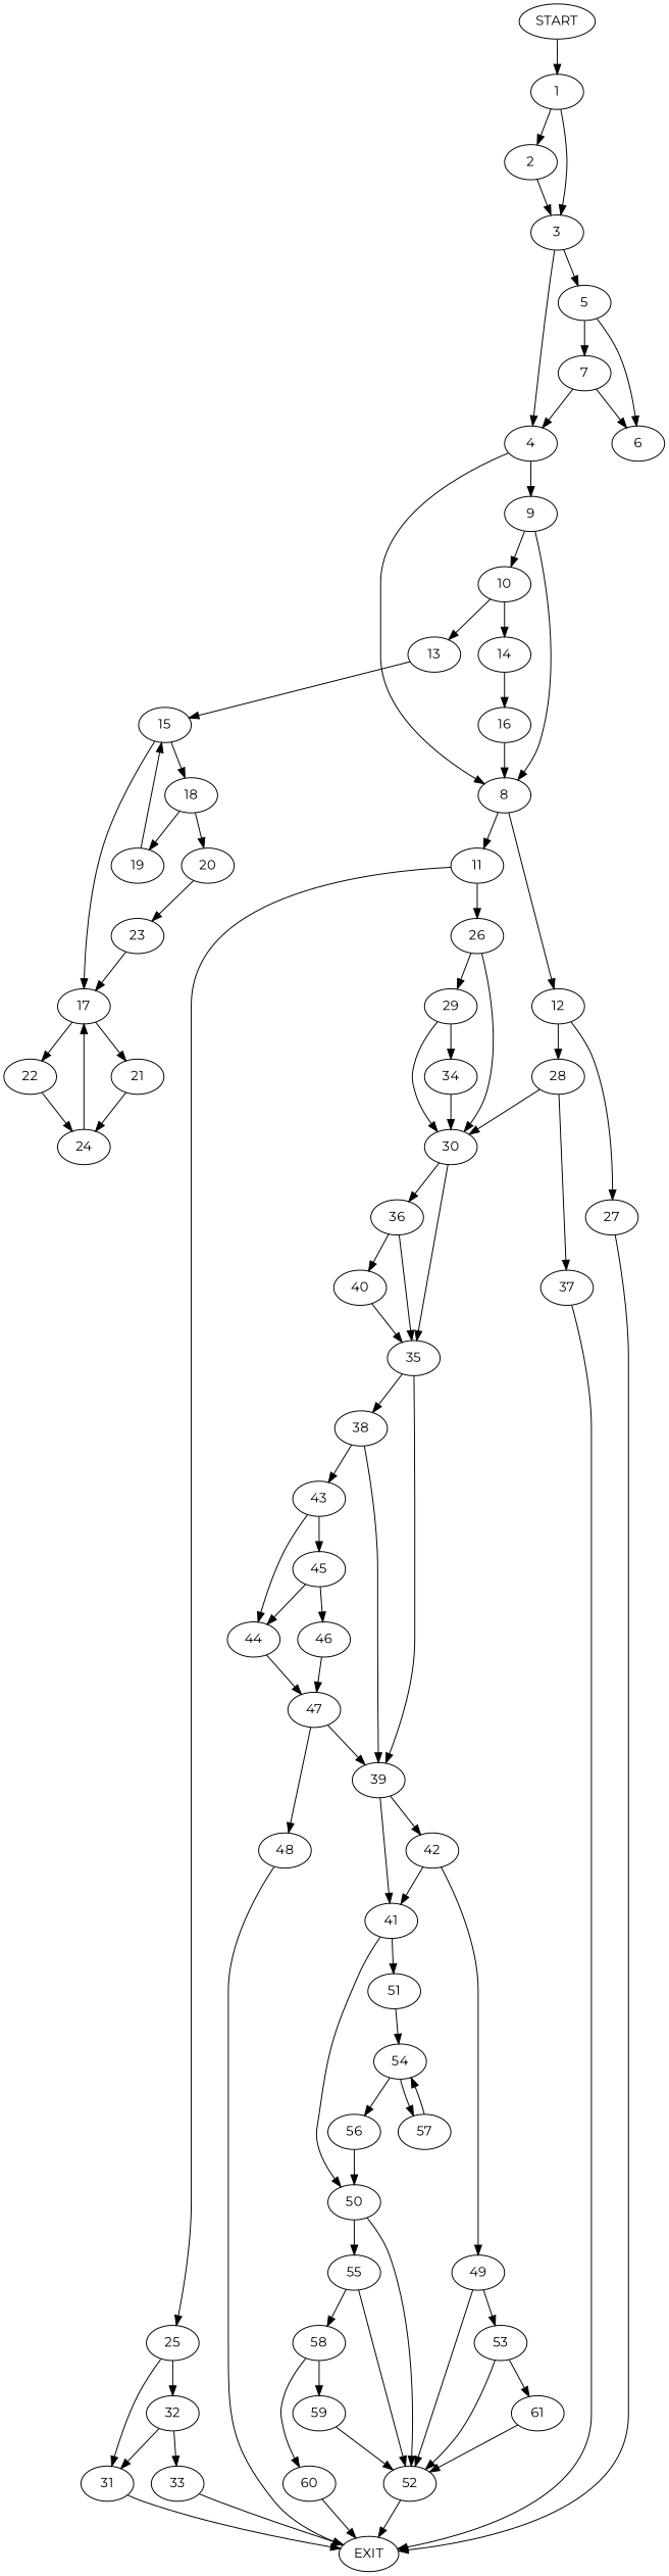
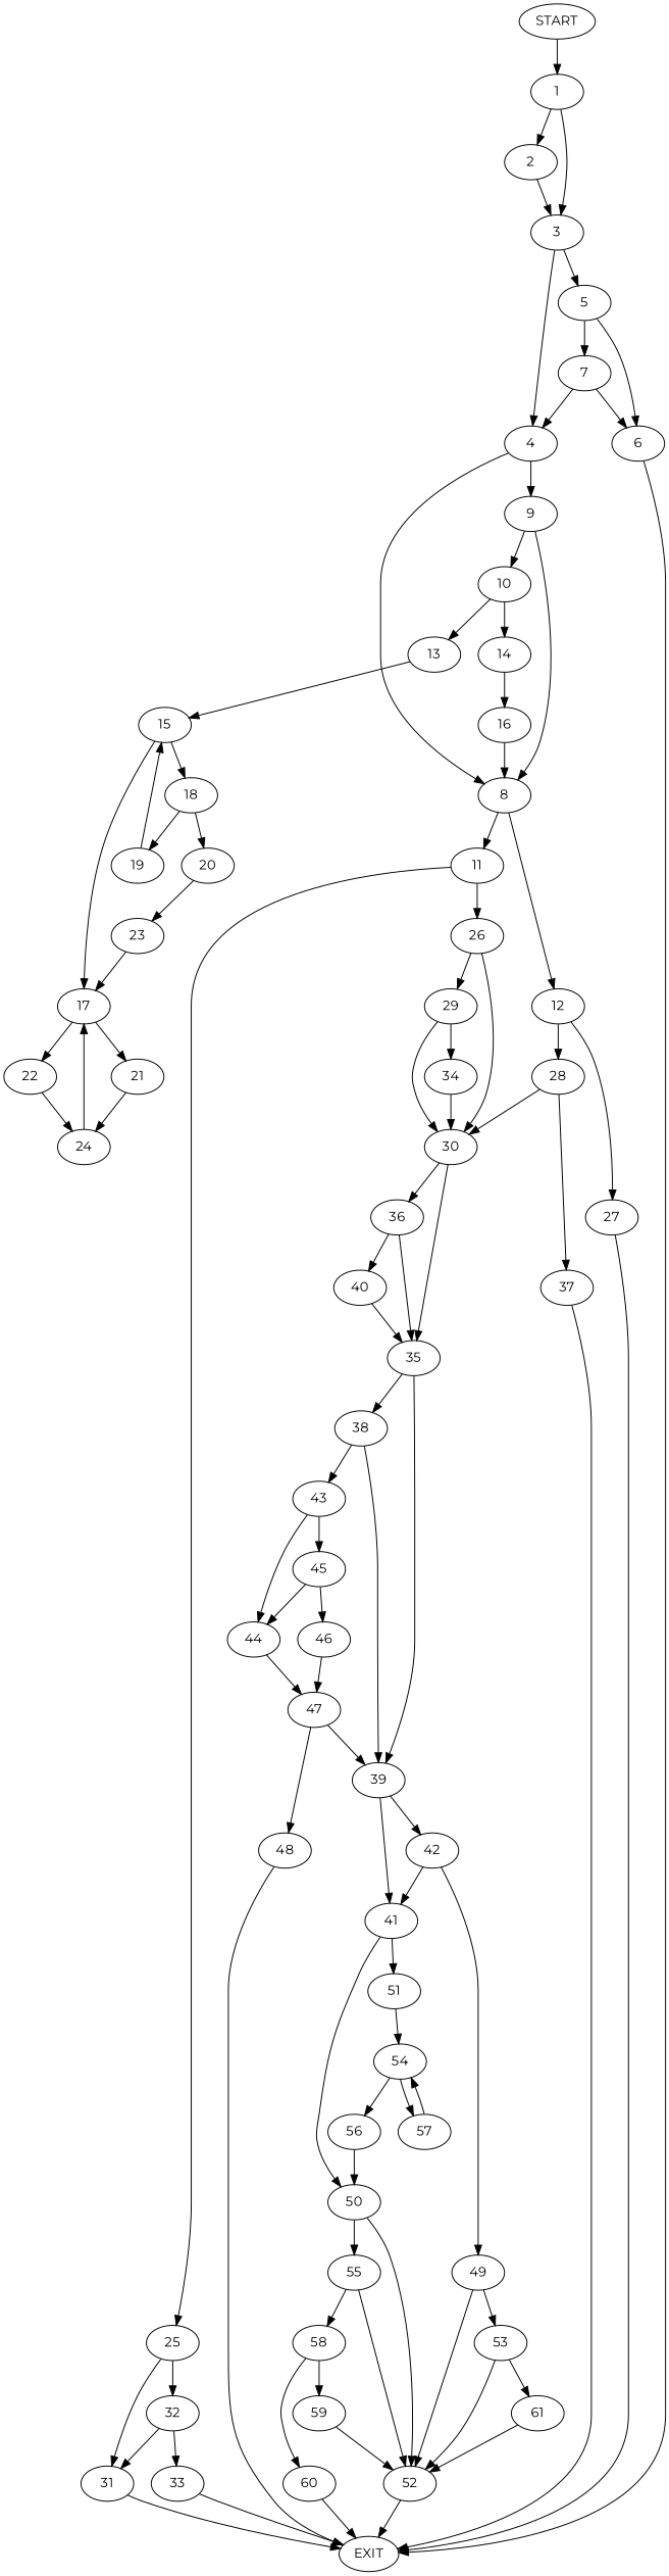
  digraph {
    fontname=Montserrat
    node [fontname=Montserrat]
    edge [fontname=Montserrat]
    n1 [label=START]
    1
    2
    3
    n5 [label=EXIT]
    4
    5
    8
    9
    6
    7
    11
    12
    10
    25
    26
    27
    28
    13
    14
    15
    16
    31
    32
    29
    30
    37
    17
    18
    21
    22
    19
    20
    24
    23
    33
    34
    35
    36
    38
    39
    40
    43
    41
    42
    44
    45
    50
    51
    49
    52
    55
    54
    53
    47
    46
    48
    61
    58
    56
    57
    59
    60
    n1 -> 1
    1 -> 2
    1 -> 3
    2 -> 3
    3 -> 4
    3 -> 5
    4 -> 8
    4 -> 9
    5 -> 6
    5 -> 7
    8 -> 11
    8 -> 12
    9 -> 8
    9 -> 10
+   6 -> n5
    7 -> 4
    7 -> 6
    11 -> 25
    11 -> 26
    12 -> 27
    12 -> 28
    10 -> 13
    10 -> 14
    25 -> 31
    25 -> 32
    26 -> 29
    26 -> 30
    27 -> n5
    28 -> 30
    28 -> 37
    13 -> 15
    14 -> 16
    15 -> 17
    15 -> 18
    16 -> 8
    31 -> n5
    32 -> 31
    32 -> 33
    29 -> 30
    29 -> 34
    30 -> 35
    30 -> 36
    37 -> n5
    17 -> 21
    17 -> 22
    18 -> 19
    18 -> 20
    21 -> 24
    22 -> 24
    19 -> 15
    20 -> 23
    24 -> 17
    23 -> 17
    33 -> n5
    34 -> 30
    35 -> 38
    35 -> 39
    36 -> 35
    36 -> 40
    38 -> 39
    38 -> 43
    39 -> 41
    39 -> 42
    40 -> 35
    43 -> 44
    43 -> 45
    41 -> 50
    41 -> 51
    42 -> 41
    42 -> 49
    44 -> 47
    45 -> 44
    45 -> 46
    50 -> 52
    50 -> 55
    51 -> 54
    49 -> 52
    49 -> 53
    52 -> n5
    55 -> 52
    55 -> 58
    54 -> 56
    54 -> 57
    53 -> 52
    53 -> 61
    47 -> 39
    47 -> 48
    46 -> 47
    48 -> n5
    61 -> 52
    58 -> 59
    58 -> 60
    56 -> 50
    57 -> 54
    59 -> 52
    60 -> n5
  }
